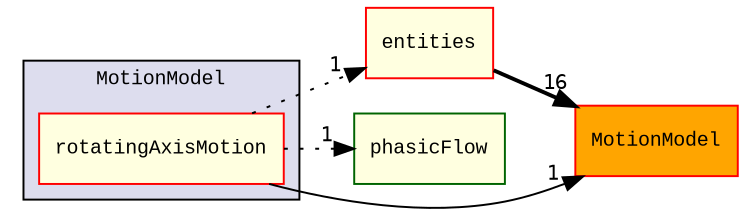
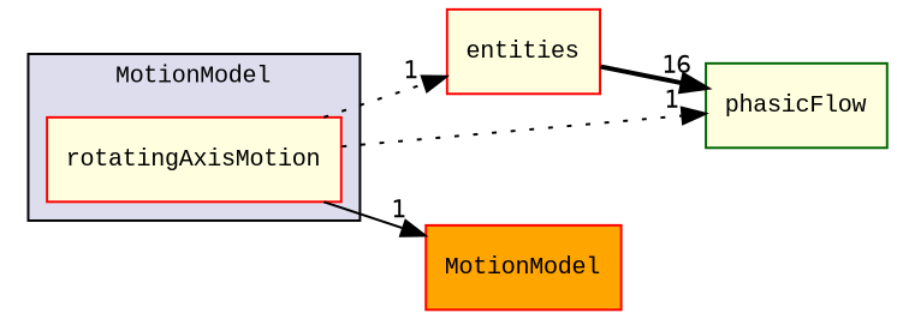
  digraph {
    compound=true
    fontname="Liberation Mono"
    rankdir=LR
    node [color=red fillcolor=lightyellow fontname="Liberation Mono" fontsize=10 shape=box style=filled]
    edge [fontname="Liberation Mono" headlabel=1 labeldistance=1.5 labelfontname=Helvetica labelfontsize=10 style=dotted]
    n1 [label=rotatingAxisMotion pencolor=black]
    n2 [label=entities]
    n3 [color=darkgreen label=phasicFlow]
    n4 [fillcolor=orange label=MotionModel]
    subgraph cluster_1 {
      bgcolor="#ddddee"
      fontsize=10
      label=MotionModel
      pencolor=black
      n1
    }
    n1 -> n2
    n1 -> n3
    n1 -> n4 [style=solid]
-   n2 -> n4 [headlabel=16 style=bold]
+   n2 -> n3 [headlabel=16 style=bold]
  }
